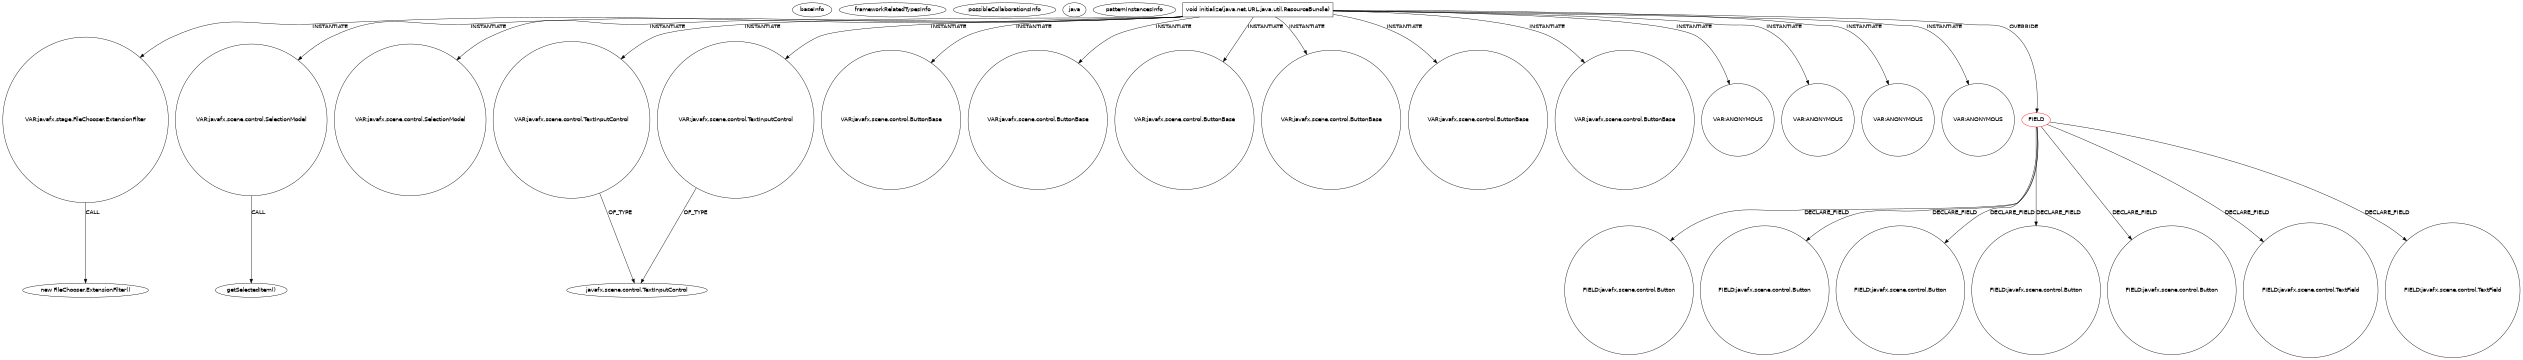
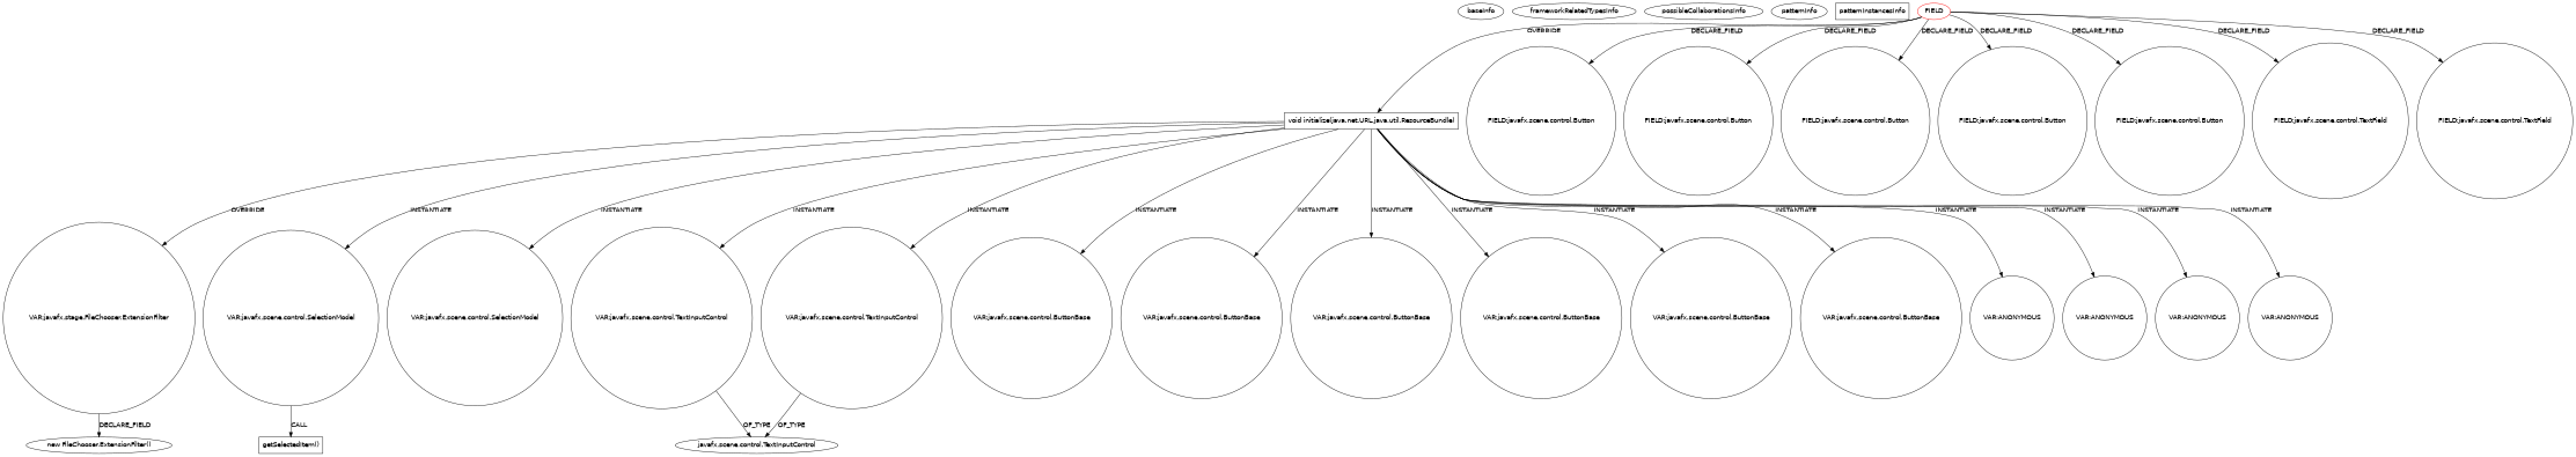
  digraph {
    fontname="DejaVu Sans"
    node [fontname="DejaVu Sans" isFrameworkType=false vertexType=VARIABLE_EXPRESION shape=circle]
    edge [fontname="DejaVu Sans"]
    baseInfo [category=pattern graphId=1569 isAnonymous=false possibleRelation=false isFrameworkType="" vertexType="" shape=""]
    frameworkRelatedTypesInfo [isFrameworkType="" vertexType="" shape=""]
    possibleCollaborationsInfo [isFrameworkType="" vertexType="" shape=""]
-   patternInfo [frequency=2.0 patternRootClient=0 label=java isFrameworkType="" vertexType="" shape=""]
-   patternInstancesInfo [0="novosga-painel-fx~/novosga-painel-fx/painel-fx-master/src/org/novosga/painel/client/ui/Controller.java~Controller~3787" 1="crosswords-testEnvironment~/crosswords-testEnvironment/testEnvironment-master/src/GUI/MainController.java~MainController~2315" isFrameworkType="" vertexType="" shape=""]
+   patternInfo [frequency=2.0 patternRootClient=0 isFrameworkType="" vertexType="" shape=""]
+   patternInstancesInfo [0="novosga-painel-fx~/novosga-painel-fx/painel-fx-master/src/org/novosga/painel/client/ui/Controller.java~Controller~3787" 1="crosswords-testEnvironment~/crosswords-testEnvironment/testEnvironment-master/src/GUI/MainController.java~MainController~2315" shape=box isFrameworkType="" vertexType=""]
    n6 [label="new FileChooser.ExtensionFilter()" vertexType=CONSTRUCTOR_CALL shape=""]
    n7 [label="VAR:javafx.stage.FileChooser.ExtensionFilter"]
    n8 [label="void initialize(java.net.URL,java.util.ResourceBundle)" shape=box vertexType=OVERRIDING_METHOD_DECLARATION]
    n9 [label="VAR:javafx.scene.control.SelectionModel"]
    n10 [label="VAR:javafx.scene.control.SelectionModel"]
    n11 [label="VAR:javafx.scene.control.TextInputControl"]
    n12 [label="VAR:javafx.scene.control.TextInputControl"]
    n13 [label="VAR:javafx.scene.control.ButtonBase"]
    n14 [label="VAR:javafx.scene.control.ButtonBase"]
    n15 [label="VAR:javafx.scene.control.ButtonBase"]
    n16 [label="VAR:javafx.scene.control.ButtonBase"]
    n17 [label="VAR:javafx.scene.control.ButtonBase"]
    n18 [label="VAR:javafx.scene.control.ButtonBase"]
    n19 [label="VAR:ANONYMOUS"]
    n20 [label="VAR:ANONYMOUS"]
    n21 [label="VAR:ANONYMOUS"]
    n22 [label="VAR:ANONYMOUS"]
-   n23 [label="getSelectedItem()" shape=ellipse vertexType=INSIDE_CALL]
+   n23 [label="getSelectedItem()" shape=box vertexType=INSIDE_CALL]
    n24 [label="javafx.scene.control.TextInputControl" vertexType=FRAMEWORK_CLASS_TYPE shape=""]
    n25 [color=red label=FIELD vertexType=ROOT_CLIENT_CLASS_DECLARATION shape=""]
    n26 [label="FIELD:javafx.scene.control.Button" vertexType=FIELD_DECLARATION]
    n27 [label="FIELD:javafx.scene.control.Button" vertexType=FIELD_DECLARATION]
    n28 [label="FIELD:javafx.scene.control.Button" vertexType=FIELD_DECLARATION]
    n29 [label="FIELD:javafx.scene.control.Button" vertexType=FIELD_DECLARATION]
    n30 [label="FIELD:javafx.scene.control.Button" vertexType=FIELD_DECLARATION]
    n31 [label="FIELD:javafx.scene.control.TextField" vertexType=FIELD_DECLARATION]
    n32 [label="FIELD:javafx.scene.control.TextField" vertexType=FIELD_DECLARATION]
-   n7 -> n6 [label=CALL]
-   n8 -> n7 [label=INSTANTIATE]
+   n7 -> n6 [label=DECLARE_FIELD]
+   n8 -> n7 [label=OVERRIDE]
    n8 -> n9 [label=INSTANTIATE]
    n8 -> n10 [label=INSTANTIATE]
    n8 -> n11 [label=INSTANTIATE]
    n8 -> n12 [label=INSTANTIATE]
    n8 -> n13 [label=INSTANTIATE]
    n8 -> n14 [label=INSTANTIATE]
    n8 -> n15 [label=INSTANTIATE]
    n8 -> n16 [label=INSTANTIATE]
    n8 -> n17 [label=INSTANTIATE]
    n8 -> n18 [label=INSTANTIATE]
    n8 -> n19 [label=INSTANTIATE]
    n8 -> n20 [label=INSTANTIATE]
    n8 -> n21 [label=INSTANTIATE]
    n8 -> n22 [label=INSTANTIATE]
    n9 -> n23 [label=CALL]
    n11 -> n24 [label=OF_TYPE]
    n12 -> n24 [label=OF_TYPE]
-   n8 -> n25 [label=OVERRIDE]
+   n25 -> n8 [label=OVERRIDE]
    n25 -> n26 [label=DECLARE_FIELD]
    n25 -> n27 [label=DECLARE_FIELD]
    n25 -> n28 [label=DECLARE_FIELD]
    n25 -> n29 [label=DECLARE_FIELD]
    n25 -> n30 [label=DECLARE_FIELD]
    n25 -> n31 [label=DECLARE_FIELD]
    n25 -> n32 [label=DECLARE_FIELD]
  }
